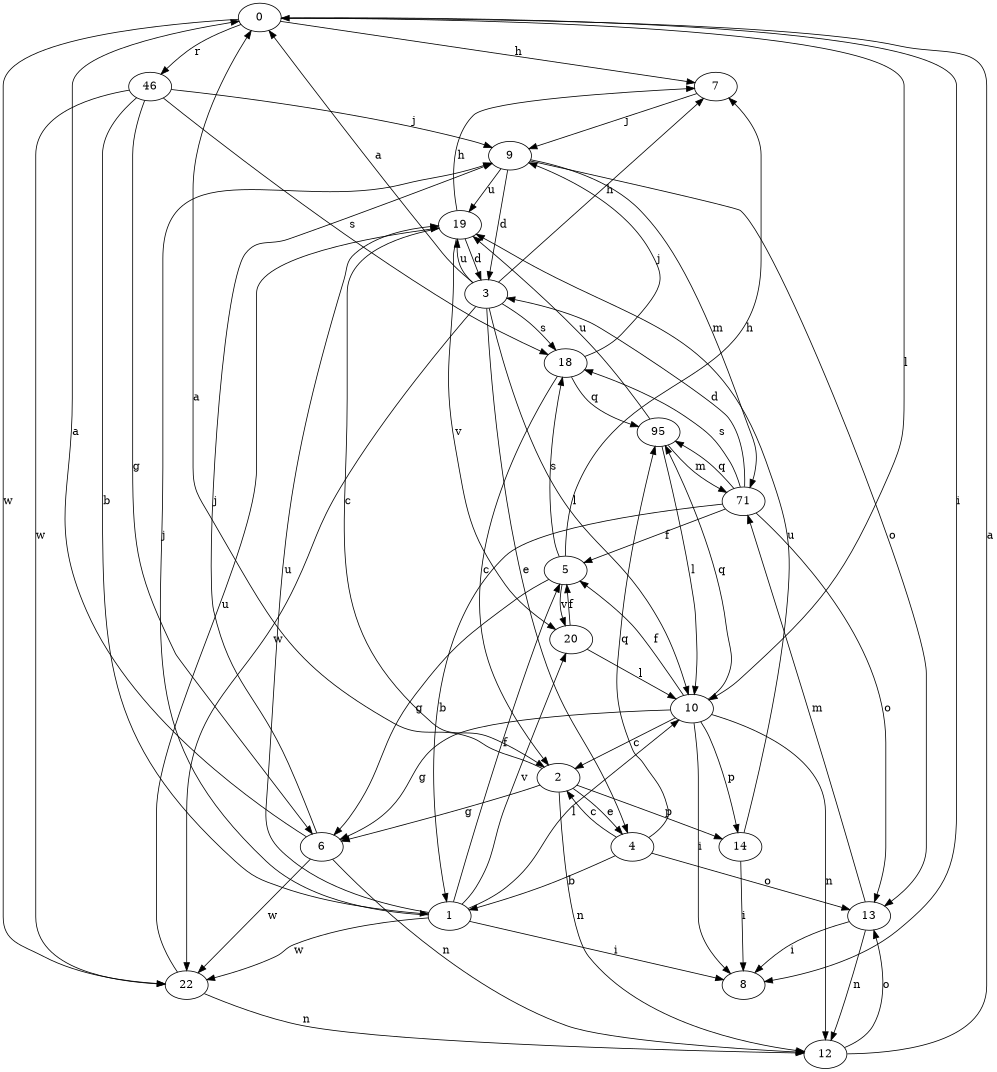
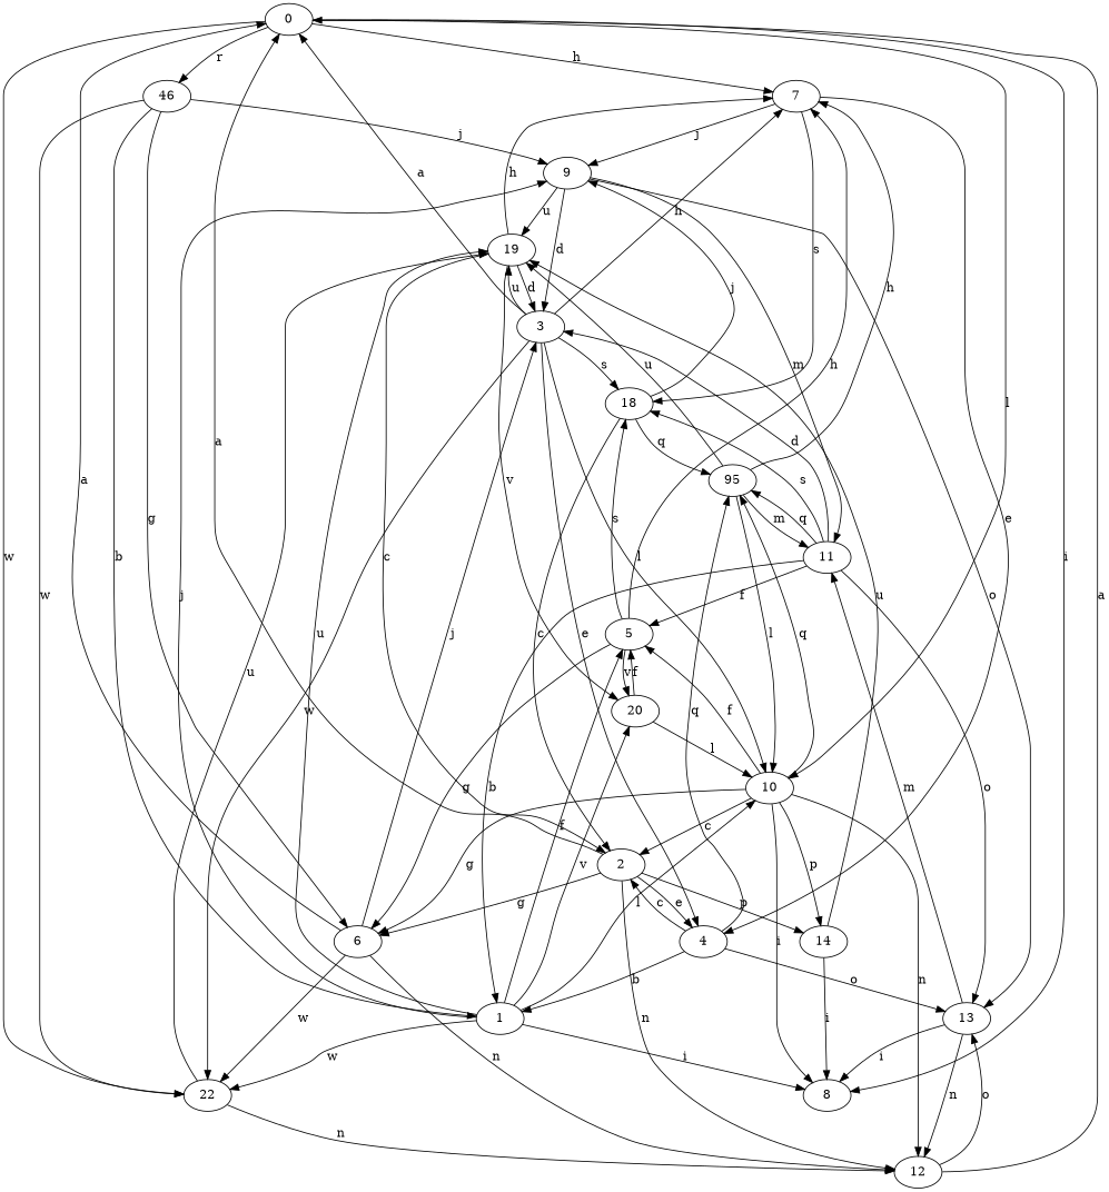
  strict digraph {
    0
    7
    8
    10
    n5 [label=46]
    22
    9
    4
    18
    5
    2
    6
    12
    14
    n15 [label=95]
    1
    19
    20
    3
    13
-   11 [label=71]
+   11
    0 -> 7 [label=h]
    0 -> 8 [label=i]
    0 -> 10 [label=l]
    0 -> n5 [label=r]
    0 -> 22 [label=w]
    7 -> 9 [label=j]
-   n5 -> 18 [label=s]
+   7 -> 4 [label=e]
+   7 -> 18 [label=s]
    10 -> 8 [label=i]
    10 -> 5 [label=f]
    10 -> 2 [label=c]
    10 -> 6 [label=g]
    10 -> 12 [label=n]
    10 -> 14 [label=p]
    10 -> n15 [label=q]
    n5 -> 22 [label=w]
    n5 -> 9 [label=j]
    n5 -> 6 [label=g]
    n5 -> 1 [label=b]
    22 -> 12 [label=n]
    22 -> 19 [label=u]
    9 -> 19 [label=u]
    9 -> 3 [label=d]
    9 -> 13 [label=o]
    9 -> 11 [label=m]
    4 -> 2 [label=c]
    4 -> n15 [label=q]
    4 -> 1 [label=b]
    4 -> 13 [label=o]
    18 -> 9 [label=j]
    18 -> 2 [label=c]
    18 -> n15 [label=q]
    5 -> 7 [label=h]
    5 -> 18 [label=s]
    5 -> 6 [label=g]
    5 -> 20 [label=v]
    2 -> 0 [label=a]
    2 -> 4 [label=e]
    2 -> 6 [label=g]
    2 -> 12 [label=n]
    2 -> 14 [label=p]
    6 -> 0 [label=a]
    6 -> 22 [label=w]
-   6 -> 9 [label=j]
+   6 -> 3 [label=j]
    6 -> 12 [label=n]
    12 -> 0 [label=a]
    12 -> 13 [label=o]
    14 -> 8 [label=i]
    14 -> 19 [label=u]
+   n15 -> 7 [label=h]
    n15 -> 10 [label=l]
    n15 -> 19 [label=u]
    n15 -> 11 [label=m]
    1 -> 8 [label=i]
    1 -> 10 [label=l]
    1 -> 22 [label=w]
    1 -> 9 [label=j]
    1 -> 5 [label=f]
    1 -> 19 [label=u]
    1 -> 20 [label=v]
    19 -> 7 [label=h]
    19 -> 2 [label=c]
    19 -> 20 [label=v]
    19 -> 3 [label=d]
    20 -> 10 [label=l]
    20 -> 5 [label=f]
    3 -> 0 [label=a]
    3 -> 7 [label=h]
    3 -> 10 [label=l]
    3 -> 22 [label=w]
    3 -> 4 [label=e]
    3 -> 18 [label=s]
    3 -> 19 [label=u]
    13 -> 8 [label=i]
    13 -> 12 [label=n]
    13 -> 11 [label=m]
    11 -> 18 [label=s]
    11 -> 5 [label=f]
    11 -> n15 [label=q]
    11 -> 1 [label=b]
    11 -> 3 [label=d]
    11 -> 13 [label=o]
  }
